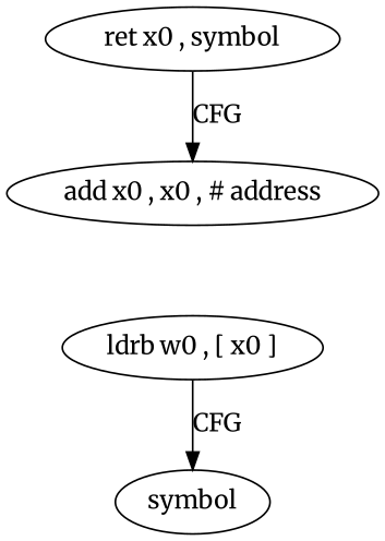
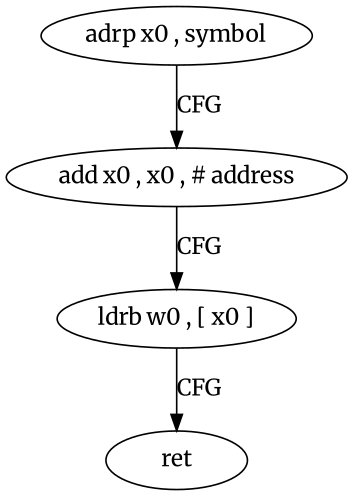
  digraph {
    fontname=Merriweather
    node [fontname=Merriweather]
    edge [fontname=Merriweather]
-   n1 [label="ret x0 , symbol"]
+   n1 [label="adrp x0 , symbol"]
    n2 [label="add x0 , x0 , # address"]
    n3 [label="ldrb w0 , [ x0 ]"]
-   n4 [label=symbol]
+   n4 [label=ret]
    n1 -> n2 [label=CFG]
+   n2 -> n3 [label=CFG]
    n3 -> n4 [label=CFG]
  }
